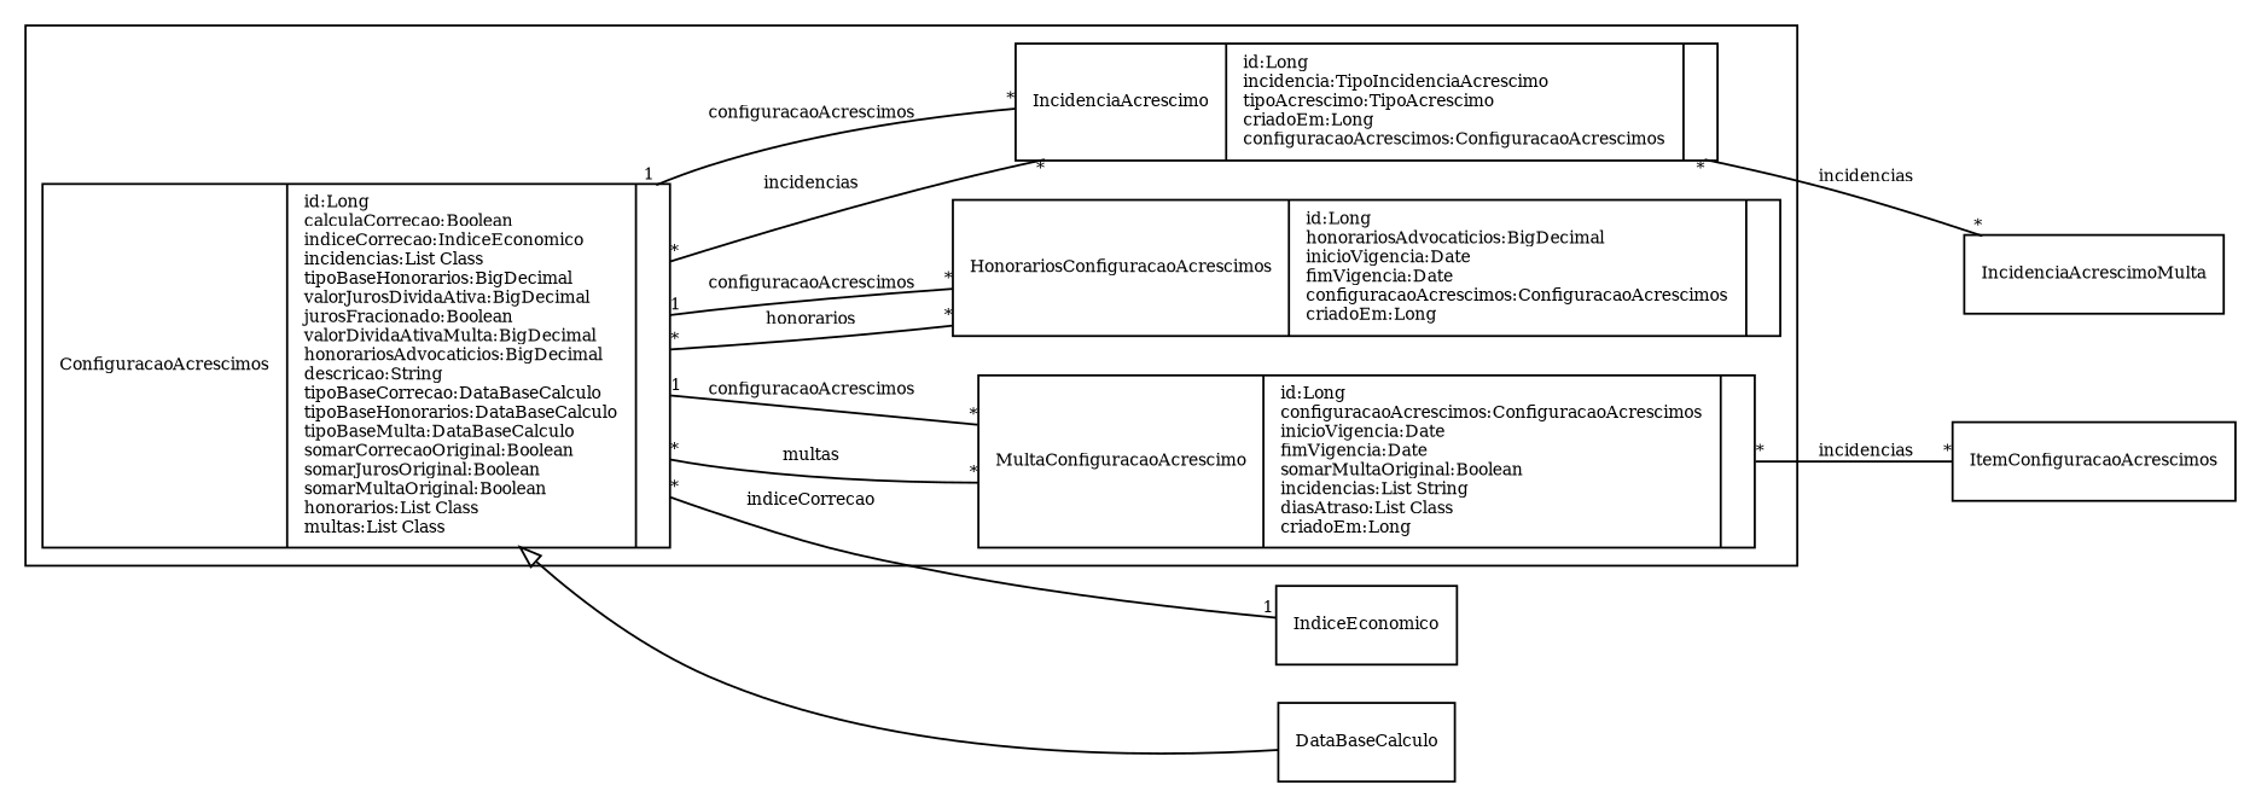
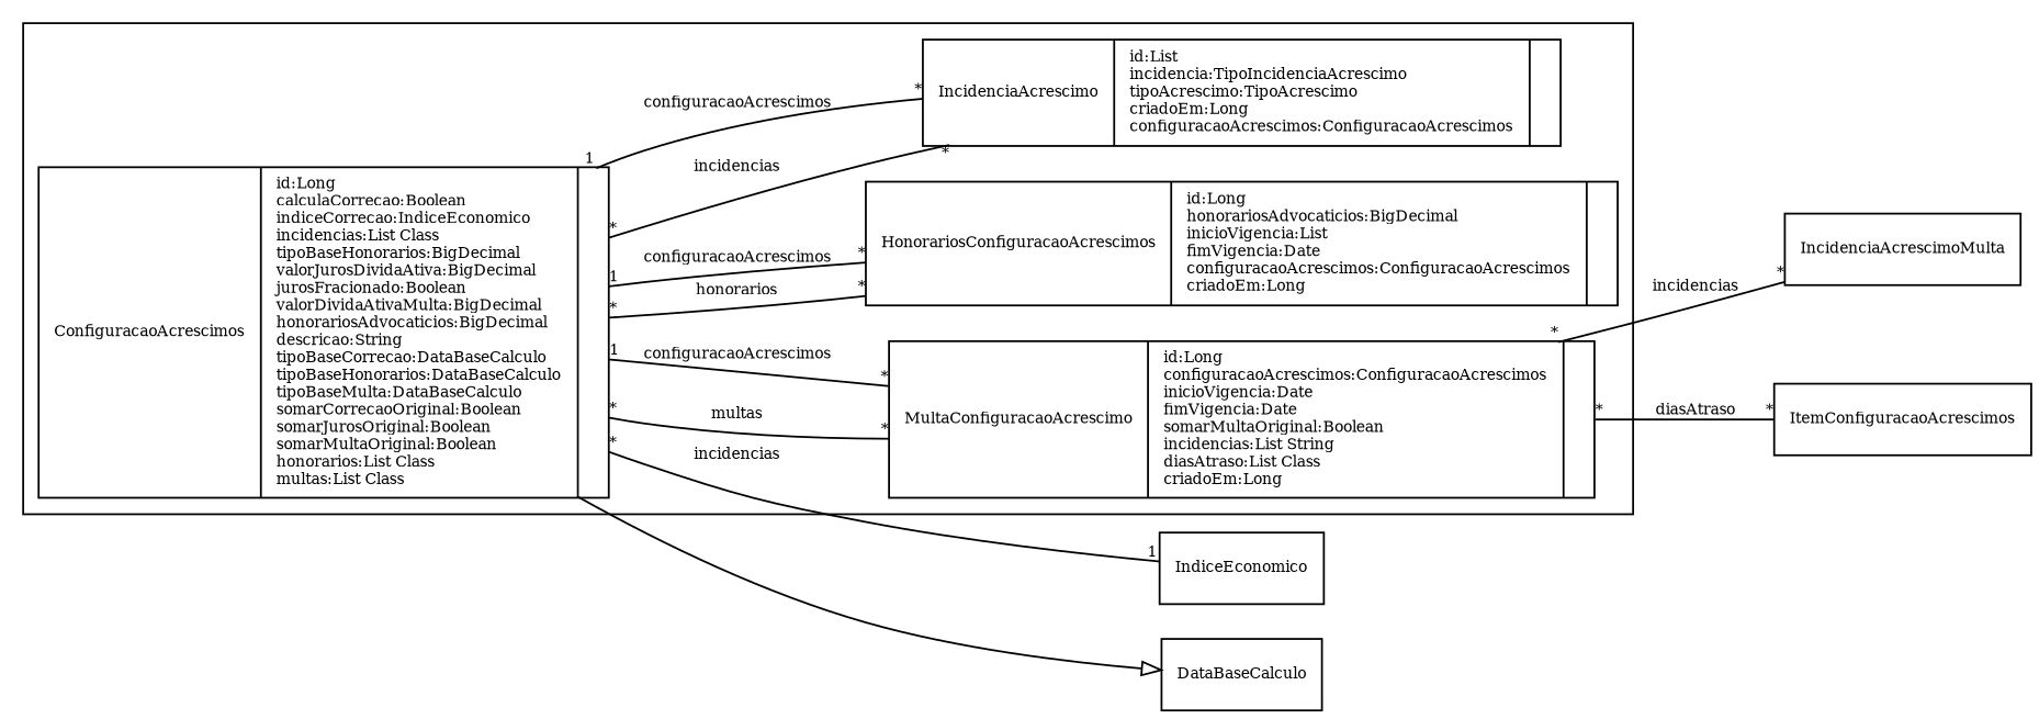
  digraph {
    fontname="Times-Roman"
    fontsize=8
    rankdir=LR
    node [fontname="Times-Roman" fontsize=8 shape=record]
    edge [arrowhead=none fontname="Times-Roman" fontsize=8 headlabel="*" taillabel="*"]
    n1 [label="{ConfiguracaoAcrescimos|id:Long\lcalculaCorrecao:Boolean\lindiceCorrecao:IndiceEconomico\lincidencias:List Class\ltipoBaseHonorarios:BigDecimal\lvalorJurosDividaAtiva:BigDecimal\ljurosFracionado:Boolean\lvalorDividaAtivaMulta:BigDecimal\lhonorariosAdvocaticios:BigDecimal\ldescricao:String\ltipoBaseCorrecao:DataBaseCalculo\ltipoBaseHonorarios:DataBaseCalculo\ltipoBaseMulta:DataBaseCalculo\lsomarCorrecaoOriginal:Boolean\lsomarJurosOriginal:Boolean\lsomarMultaOriginal:Boolean\lhonorarios:List Class\lmultas:List Class\l|\l}"]
-   n2 [label="{IncidenciaAcrescimo|id:Long\lincidencia:TipoIncidenciaAcrescimo\ltipoAcrescimo:TipoAcrescimo\lcriadoEm:Long\lconfiguracaoAcrescimos:ConfiguracaoAcrescimos\l|\l}"]
-   n3 [label="{HonorariosConfiguracaoAcrescimos|id:Long\lhonorariosAdvocaticios:BigDecimal\linicioVigencia:Date\lfimVigencia:Date\lconfiguracaoAcrescimos:ConfiguracaoAcrescimos\lcriadoEm:Long\l|\l}"]
+   n2 [label="{IncidenciaAcrescimo|id:List\lincidencia:TipoIncidenciaAcrescimo\ltipoAcrescimo:TipoAcrescimo\lcriadoEm:Long\lconfiguracaoAcrescimos:ConfiguracaoAcrescimos\l|\l}"]
+   n3 [label="{HonorariosConfiguracaoAcrescimos|id:Long\lhonorariosAdvocaticios:BigDecimal\linicioVigencia:List\lfimVigencia:Date\lconfiguracaoAcrescimos:ConfiguracaoAcrescimos\lcriadoEm:Long\l|\l}"]
    n4 [label="{MultaConfiguracaoAcrescimo|id:Long\lconfiguracaoAcrescimos:ConfiguracaoAcrescimos\linicioVigencia:Date\lfimVigencia:Date\lsomarMultaOriginal:Boolean\lincidencias:List String\ldiasAtraso:List Class\lcriadoEm:Long\l|\l}"]
    IndiceEconomico
    n6 [label=DataBaseCalculo]
    IncidenciaAcrescimoMulta
    ItemConfiguracaoAcrescimos
    subgraph cluster_1 {
      n1
      n2
      n3
      n4
    }
    n1 -> n2 [label=incidencias]
    n1 -> n3 [label=honorarios]
    n1 -> n4 [label=multas]
-   n1 -> IndiceEconomico [headlabel=1 label=indiceCorrecao]
-   n6 -> n1 [arrowhead=empty headlabel="" taillabel=""]
+   n1 -> IndiceEconomico [headlabel=1 label=incidencias]
+   n1 -> n6 [arrowhead=empty headlabel="" taillabel=""]
    n2 -> n1 [headlabel=1 label=configuracaoAcrescimos]
    n3 -> n1 [headlabel=1 label=configuracaoAcrescimos]
    n4 -> n1 [headlabel=1 label=configuracaoAcrescimos]
-   n2 -> IncidenciaAcrescimoMulta [label=incidencias]
-   n4 -> ItemConfiguracaoAcrescimos [label=incidencias]
+   n4 -> IncidenciaAcrescimoMulta [label=incidencias]
+   n4 -> ItemConfiguracaoAcrescimos [label=diasAtraso]
  }
